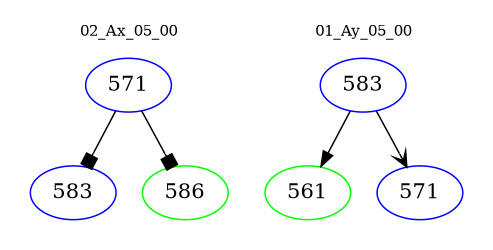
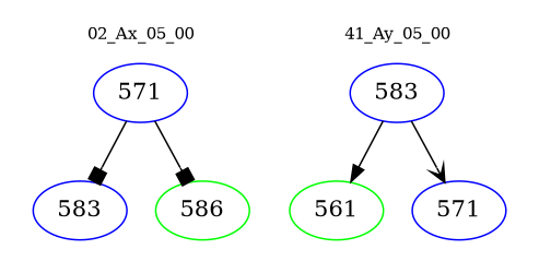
  digraph {
    node [color=blue]
    edge [color=black style=solid arrowhead=box]
    n1 [label=571]
    n2 [label=583]
    n3 [color=green label=586]
    n4 [label=583]
    n5 [color=green label=561]
    n6 [label=571]
    subgraph cluster_1 {
      color=white
      fontsize=10
      label="02_Ax_05_00"
      n1
      n2
      n3
    }
    subgraph cluster_2 {
      color=white
      fontsize=10
-     label="01_Ay_05_00"
+     label="41_Ay_05_00"
      n4
      n5
      n6
    }
    n1 -> n2
    n1 -> n3
    n4 -> n5 [arrowhead=normal]
    n4 -> n6 [arrowhead=vee]
  }
